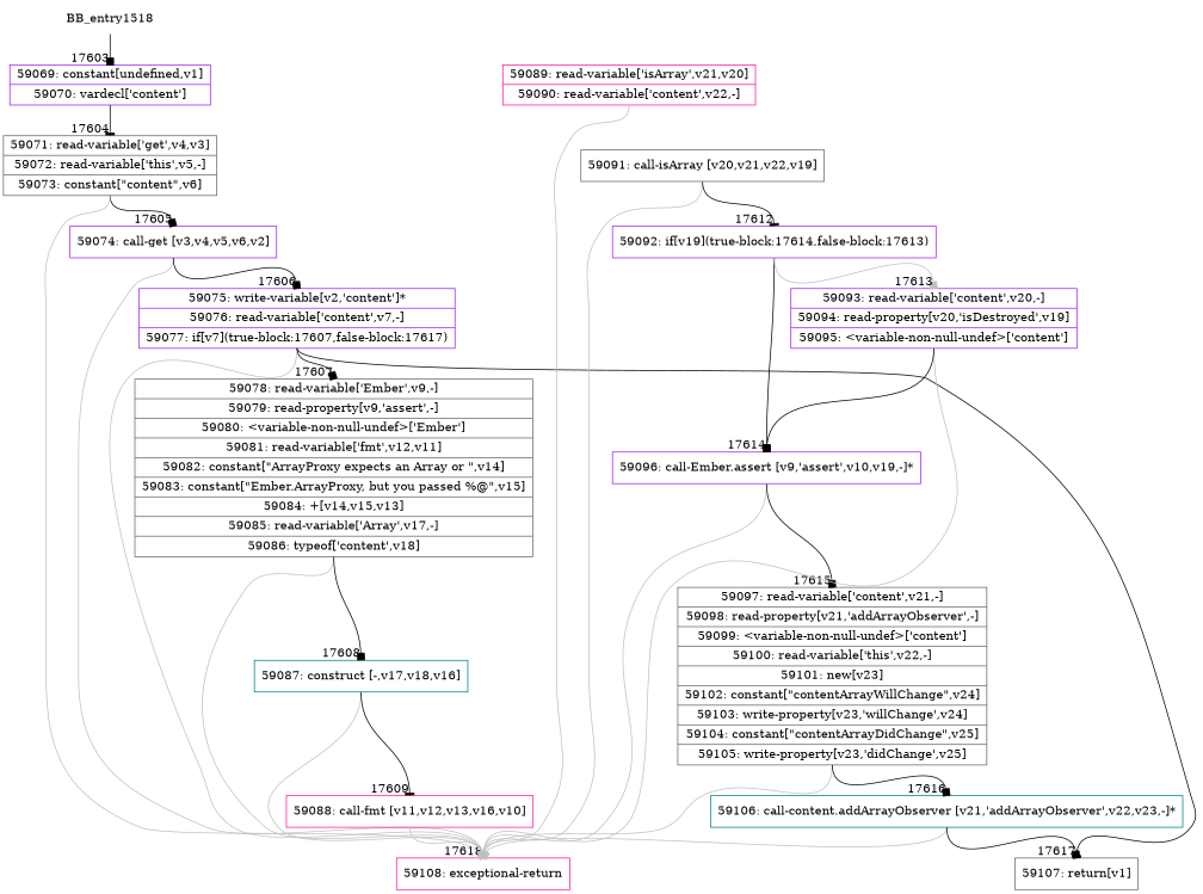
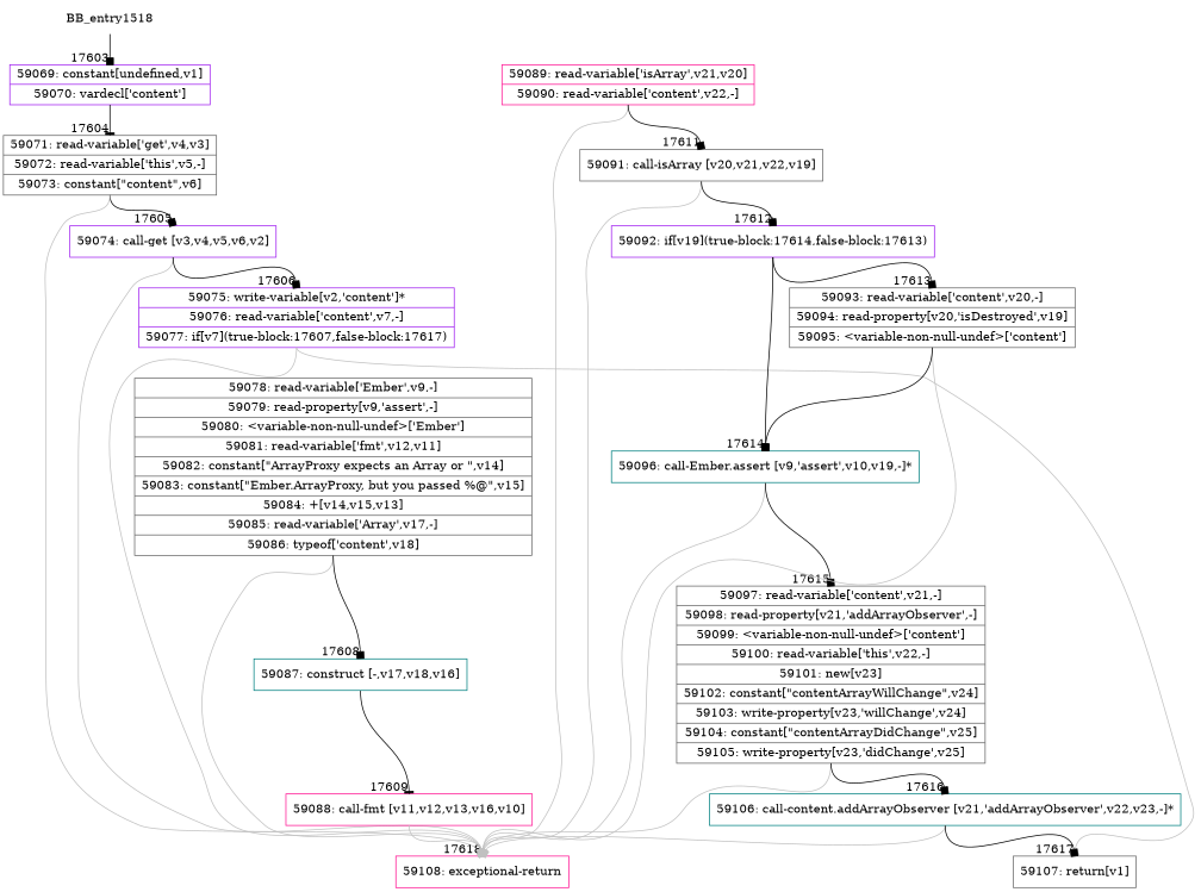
  digraph {
    rankdir=TD
    node [color=purple shape=record]
    edge [arrowhead=box headport=n tailport=s]
    n1 [label=BB_entry1518 shape=none]
    n2 [label="{59069: constant[undefined,v1]|59070: vardecl['content']}"]
    n3 [color=gray40 label="{59071: read-variable['get',v4,v3]|59072: read-variable['this',v5,-]|59073: constant[\"content\",v6]}"]
    n4 [label="{59074: call-get [v3,v4,v5,v6,v2]}"]
    n5 [color=deeppink label="{59108: exceptional-return}"]
    n6 [label="{59075: write-variable[v2,'content']*|59076: read-variable['content',v7,-]|59077: if[v7](true-block:17607,false-block:17617)}"]
    n7 [color=gray40 label="{59078: read-variable['Ember',v9,-]|59079: read-property[v9,'assert',-]|59080: \<variable-non-null-undef\>['Ember']|59081: read-variable['fmt',v12,v11]|59082: constant[\"ArrayProxy expects an Array or \",v14]|59083: constant[\"Ember.ArrayProxy, but you passed %@\",v15]|59084: +[v14,v15,v13]|59085: read-variable['Array',v17,-]|59086: typeof['content',v18]}"]
    n8 [color=gray40 label="{59107: return[v1]}"]
    n9 [color=teal label="{59087: construct [-,v17,v18,v16]}"]
    n10 [color=deeppink label="{59088: call-fmt [v11,v12,v13,v16,v10]}"]
    n11 [color=deeppink label="{59089: read-variable['isArray',v21,v20]|59090: read-variable['content',v22,-]}"]
    n12 [color=gray40 label="{59091: call-isArray [v20,v21,v22,v19]}"]
    n13 [label="{59092: if[v19](true-block:17614,false-block:17613)}"]
-   n14 [label="{59096: call-Ember.assert [v9,'assert',v10,v19,-]*}"]
-   n15 [label="{59093: read-variable['content',v20,-]|59094: read-property[v20,'isDestroyed',v19]|59095: \<variable-non-null-undef\>['content']}"]
+   n14 [color=teal label="{59096: call-Ember.assert [v9,'assert',v10,v19,-]*}"]
+   n15 [color=gray40 label="{59093: read-variable['content',v20,-]|59094: read-property[v20,'isDestroyed',v19]|59095: \<variable-non-null-undef\>['content']}"]
    n16 [color=gray40 label="{59097: read-variable['content',v21,-]|59098: read-property[v21,'addArrayObserver',-]|59099: \<variable-non-null-undef\>['content']|59100: read-variable['this',v22,-]|59101: new[v23]|59102: constant[\"contentArrayWillChange\",v24]|59103: write-property[v23,'willChange',v24]|59104: constant[\"contentArrayDidChange\",v25]|59105: write-property[v23,'didChange',v25]}"]
    n17 [color=teal label="{59106: call-content.addArrayObserver [v21,'addArrayObserver',v22,v23,-]*}"]
    n1 -> n2 [headlabel="    17603"]
    n2 -> n3 [arrowhead=tee headlabel="      17604"]
    n3 -> n4 [headlabel="      17605"]
    n3 -> n5 [color=gray headlabel="      17618"]
    n4 -> n5 [color=gray]
    n4 -> n6 [headlabel="      17606"]
    n6 -> n5 [color=gray]
-   n6 -> n7 [headlabel="      17607"]
-   n6 -> n8 [arrowhead=tee headlabel="      17617"]
+   n6 -> n8 [arrowhead=tee headlabel="      17617" color=gray]
    n7 -> n5 [color=gray]
    n7 -> n9 [headlabel="      17608"]
-   n9 -> n5 [arrowhead=tee color=gray]
    n9 -> n10 [arrowhead=tee headlabel="      17609"]
    n10 -> n5 [color=gray]
    n11 -> n5 [arrowhead=tee color=gray]
+   n11 -> n12 [headlabel="      17611"]
    n12 -> n5 [arrowhead=tee color=gray]
-   n12 -> n13 [arrowhead=tee headlabel="      17612"]
+   n12 -> n13 [headlabel="      17612"]
    n13 -> n14 [headlabel="      17614"]
-   n13 -> n15 [headlabel="      17613" color=gray]
+   n13 -> n15 [headlabel="      17613"]
    n14 -> n5 [color=gray]
    n14 -> n16 [headlabel="      17615"]
    n15 -> n5 [arrowhead=tee color=gray]
    n15 -> n14
    n16 -> n5 [color=gray]
    n16 -> n17 [headlabel="      17616"]
    n17 -> n5 [color=gray]
    n17 -> n8
  }
